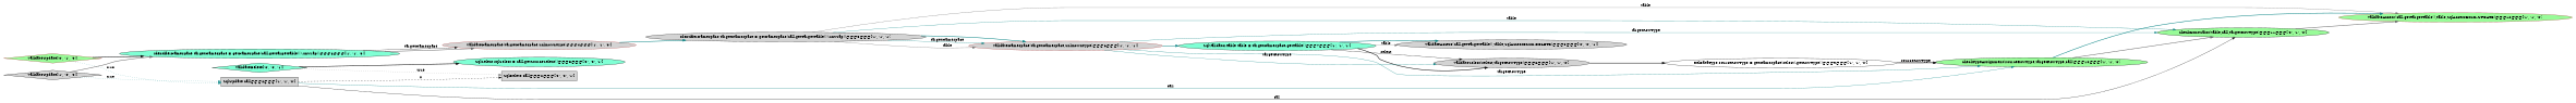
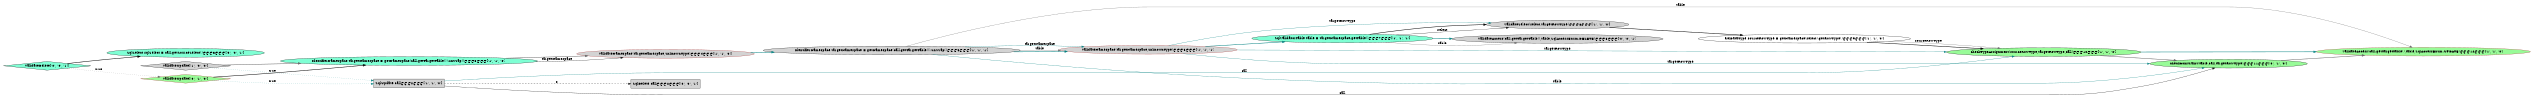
  digraph {
    rankdir=LR
    node [color=black fillcolor=lightgrey shape=ellipse style=filled]
    edge [color=teal style=bold]
    n1 [fillcolor=aquamarine label="validateDelete['0', '0', '1']" shape=diamond]
    n2 [label="SqlDelete call@@@2@@@['0', '0', '1']" shape=box]
    n3 [fillcolor=aquamarine label="SqlSelect sqlSelect = call.getSourceSelect()@@@3@@@['0', '0', '1']"]
    n4 [label="validateAccess(call.getTargetTable(),table,SqlAccessEnum.DELETE)@@@8@@@['0', '0', '1']"]
    n5 [fillcolor=palegreen label="checkTypeAssignment(sourceRowType,targetRowType,call)@@@10@@@['1', '1', '0']"]
    n6 [color=brown fillcolor=palegreen label="validateAccess(call.getTargetTable(),table,SqlAccessEnum.UPDATE)@@@12@@@['1', '1', '0']"]
    n7 [fillcolor=palegreen label="checkConstraint(table,call,targetRowType)@@@11@@@['0', '1', '0']"]
    n8 [fillcolor=aquamarine label="IdentifierNamespace targetNamespace = getNamespace(call.getTargetTable()).unwrap()@@@3@@@['1', '1', '0']"]
    n9 [color=brown label="validateNamespace(targetNamespace,unknownType)@@@4@@@['1', '1', '0']"]
    n10 [label="IdentifierNamespace targetNamespace = getNamespace(call.getTargetTable()).unwrap()@@@5@@@['1', '1', '1']"]
    n11 [color=brown fillcolor=palegreen label="validateUpdate['0', '1', '0']" shape=diamond]
    n12 [label="SqlUpdate call@@@2@@@['1', '1', '0']" shape=box]
    n13 [fillcolor=aquamarine label="SqlValidatorTable table = targetNamespace.getTable()@@@7@@@['1', '1', '1']"]
    n14 [label="validateSelect(select,targetRowType)@@@8@@@['1', '1', '0']"]
    n15 [fillcolor=white label="RelDataType sourceRowType = getNamespace(select).getRowType()@@@9@@@['1', '1', '0']"]
    n16 [color=brown label="validateNamespace(targetNamespace,unknownType)@@@6@@@['1', '1', '1']"]
    n17 [label="validateUpdate['1', '0', '0']" shape=diamond]
-   n1 -> n2 [color=gray40 label=true style=dotted]
+   n1 -> n11 [color=gray40 label=true style=dotted]
    n1 -> n3 [color=black]
    n5 -> n6
    n5 -> n7 [color=gray40]
    n7 -> n6 [color=gray40]
    n8 -> n9 [color=black label=targetNamespace style=solid]
    n8 -> n9 [color=gray40]
    n9 -> n10
    n10 -> n6 [color=gray40 label=table style=solid]
    n10 -> n7 [label=table style=solid]
    n10 -> n16 [label=targetNamespace style=solid]
    n10 -> n16 [color=gray40 label=table style=solid]
    n10 -> n16
    n11 -> n8 [color=black]
    n11 -> n12 [label=true style=dotted]
    n12 -> n2 [color=black label=0 style=dashed]
    n12 -> n5 [label=call style=solid]
    n12 -> n7 [color=black label=call style=solid]
    n13 -> n4 [color=gray40 label=table style=solid]
    n13 -> n4
    n13 -> n14 [color=black]
    n13 -> n14 [color=black label=select style=solid]
    n14 -> n15 [color=black]
    n15 -> n5 [color=gray40 label=sourceRowType style=solid]
    n15 -> n5 [color=black]
    n16 -> n5 [label=targetRowType style=solid]
    n16 -> n7 [label=targetRowType style=solid]
    n16 -> n13
    n16 -> n14 [label=targetRowType style=solid]
    n17 -> n8 [color=gray40]
    n17 -> n12 [label=true style=dotted]
  }
